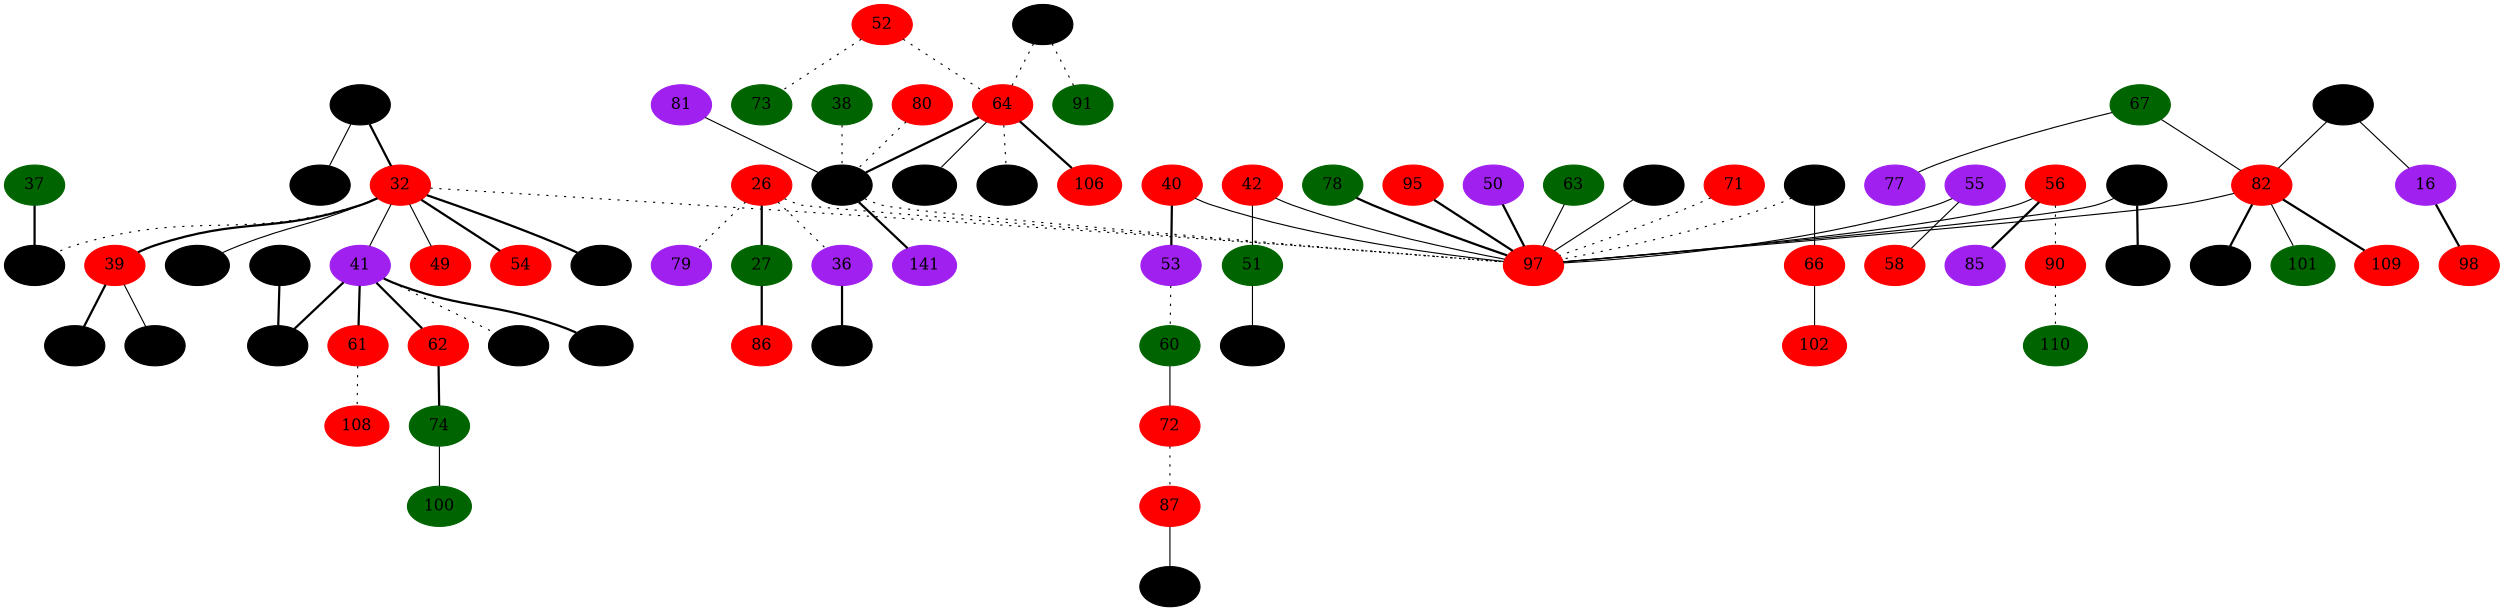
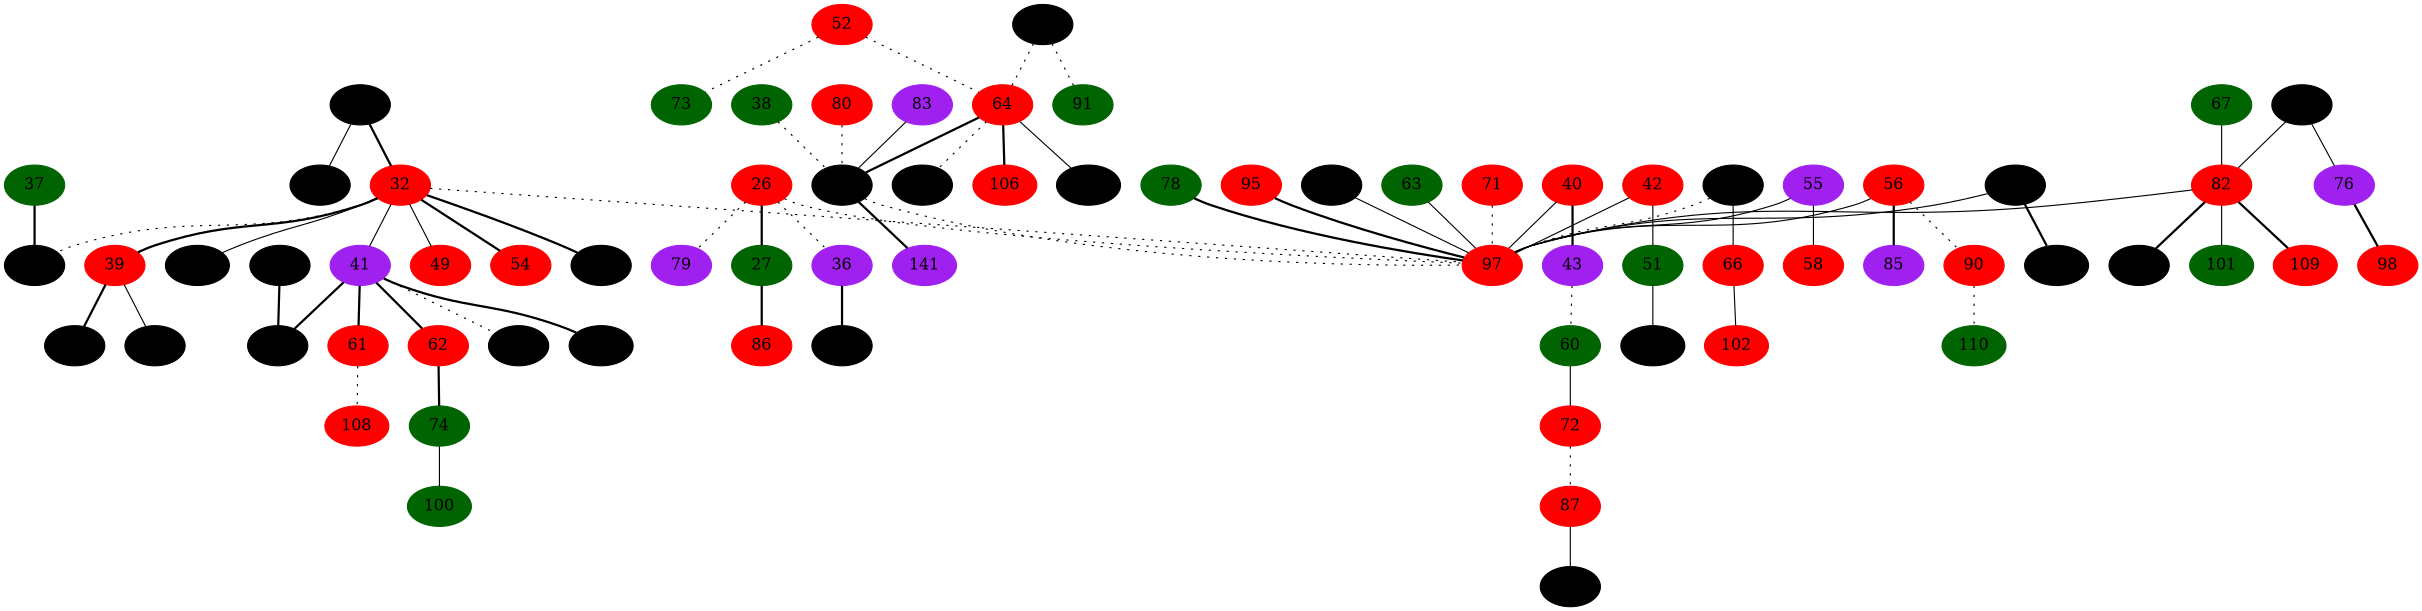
  graph {
    node [color=red style=filled]
    edge [style=solid]
    97 [super="+83+35+48+10"]
    15 [color=black]
    32 [super="+12+11+17"]
    39 [super="+34"]
    41 [color=purple super="+24"]
    49
    54
    59 [color=black]
    93 [color=black super="+31"]
    113 [color=black]
    22 [color=black]
    94 [color=black]
    26
    27 [color=darkgreen]
    36 [color=purple]
    79 [color=purple]
    86
    46 [color=black]
    75 [color=black]
    88 [color=black]
    61
    62
    68 [color=black super="+44"]
    69 [color=black]
    103 [color=black]
    37 [color=darkgreen]
    92 [color=black super="+18+29"]
    n28 [color=purple label=141]
    38 [color=darkgreen]
    40
-   53 [color=purple]
+   53 [color=purple label=43]
    60 [color=darkgreen]
    108
    74 [color=darkgreen]
    42
    51 [color=darkgreen]
    105 [color=black]
    45 [color=black]
    66
    102
    47 [color=black]
-   50 [color=purple]
    64 [super="+19+33+23"]
    89 [color=black]
    106
    112 [color=black]
    52
    73 [color=darkgreen]
    72
    55 [color=purple]
    58
    56
    85 [color=purple]
    90
    110 [color=darkgreen]
    57 [color=black]
    91 [color=darkgreen]
    87
    100 [color=darkgreen]
    63 [color=darkgreen]
    65 [color=black]
    104 [color=black]
    67 [color=darkgreen]
-   77 [color=purple]
    82 [super="+2+5+43"]
    84 [color=black]
    101 [color=darkgreen]
    109
    70 [color=black]
-   76 [color=purple label=16]
+   76 [color=purple]
    98
    71
    96 [color=black]
    78 [color=darkgreen]
    80
-   81 [color=purple]
+   81 [color=purple label=83]
    95
    15 -- 97
    32 -- 97 [style=dotted]
    32 -- 39 [style=bold]
    32 -- 41
    32 -- 49
    32 -- 54 [style=bold]
    32 -- 59 [style=bold]
    32 -- 93 [style=dotted]
    32 -- 113
    39 -- 75 [style=bold]
    39 -- 88
    41 -- 61 [style=bold]
    41 -- 62 [style=bold]
    41 -- 68 [style=bold]
    41 -- 69 [style=dotted]
    41 -- 103 [style=bold]
    22 -- 32 [style=bold]
    22 -- 94
    26 -- 97 [style=dotted]
    26 -- 27 [style=bold]
    26 -- 36 [style=dotted]
    26 -- 79 [style=dotted]
    27 -- 86 [style=bold]
    36 -- 46 [style=bold]
    61 -- 108 [style=dotted]
    62 -- 74 [style=bold]
    37 -- 93 [style=bold]
    92 -- 97 [style=dotted]
    92 -- n28 [style=bold]
    38 -- 92 [style=dotted]
    40 -- 97
    40 -- 53 [style=bold]
    53 -- 60 [style=dotted]
    60 -- 72
    74 -- 100
    42 -- 97
    42 -- 51
    51 -- 105
    45 -- 97 [style=dotted]
    45 -- 66
    66 -- 102
    47 -- 68 [style=bold]
-   50 -- 97 [style=bold]
    64 -- 92 [style=bold]
    64 -- 89 [style=dotted]
    64 -- 106 [style=bold]
    64 -- 112
    52 -- 64 [style=dotted]
    52 -- 73 [style=dotted]
    72 -- 87 [style=dotted]
    55 -- 97
    55 -- 58
    56 -- 97
    56 -- 85 [style=bold]
    56 -- 90 [style=dotted]
    90 -- 110 [style=dotted]
    57 -- 64 [style=dotted]
    57 -- 91 [style=dotted]
    87 -- 96
    63 -- 97
    65 -- 97
    65 -- 104 [style=bold]
-   67 -- 77
    67 -- 82
    82 -- 97
    82 -- 84 [style=bold]
    82 -- 101
    82 -- 109 [style=bold]
    70 -- 82
    70 -- 76
    76 -- 98 [style=bold]
    71 -- 97 [style=dotted]
    78 -- 97 [style=bold]
    80 -- 92 [style=dotted]
    81 -- 92
    95 -- 97 [style=bold]
  }
